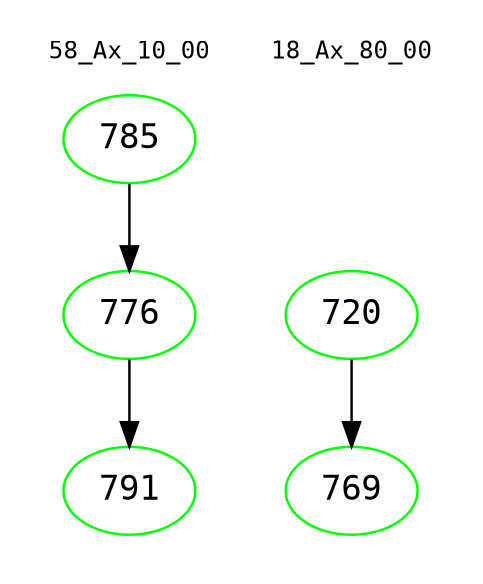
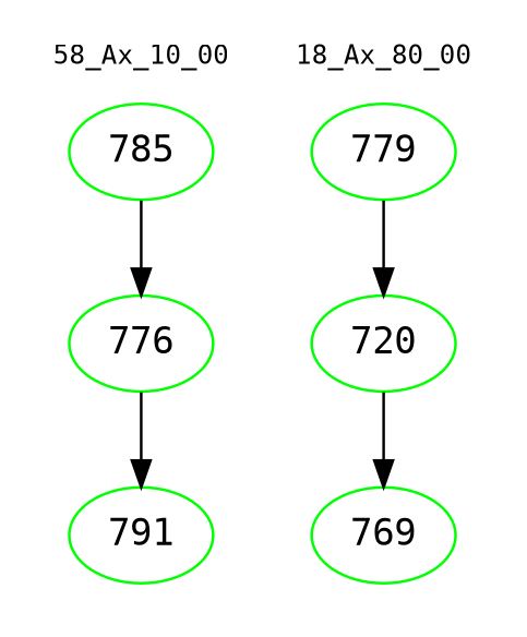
  digraph {
    fontname="DejaVu Sans Mono"
    node [color=green fontname="DejaVu Sans Mono"]
    edge [color=black fontname="DejaVu Sans Mono"]
    n1 [label=785]
    n2 [label=776]
    n3 [label=791]
+   n4 [label=779]
    n5 [label=720]
    n6 [label=769]
    subgraph cluster_1 {
      color=white
      fontsize=10
      label="58_Ax_10_00"
      n1
      n2
      n3
    }
    subgraph cluster_2 {
      color=white
      fontsize=10
      label="18_Ax_80_00"
+     n4
      n5
      n6
    }
    n1 -> n2
    n2 -> n3
+   n4 -> n5
    n5 -> n6
  }
